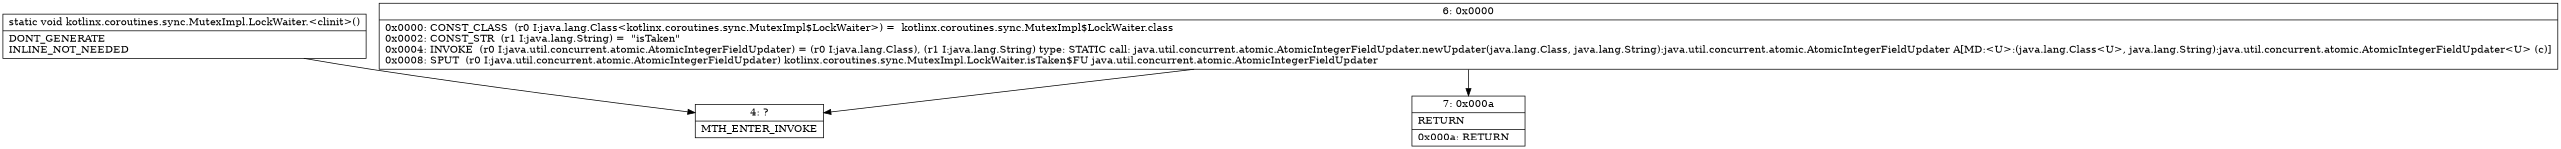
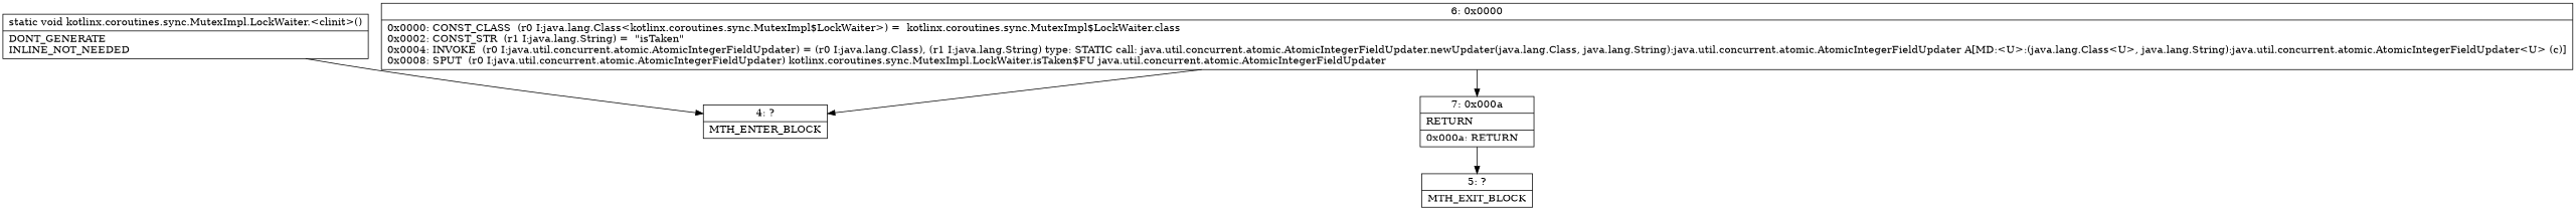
  digraph {
    node [shape=record]
-   n1 [label="{4\:\ ?|MTH_ENTER_INVOKE\l}"]
+   n1 [label="{4\:\ ?|MTH_ENTER_BLOCK\l}"]
    n2 [label="{6\:\ 0x0000|0x0000: CONST_CLASS  (r0 I:java.lang.Class\<kotlinx.coroutines.sync.MutexImpl$LockWaiter\>) =  kotlinx.coroutines.sync.MutexImpl$LockWaiter.class \l0x0002: CONST_STR  (r1 I:java.lang.String) =  \"isTaken\" \l0x0004: INVOKE  (r0 I:java.util.concurrent.atomic.AtomicIntegerFieldUpdater) = (r0 I:java.lang.Class), (r1 I:java.lang.String) type: STATIC call: java.util.concurrent.atomic.AtomicIntegerFieldUpdater.newUpdater(java.lang.Class, java.lang.String):java.util.concurrent.atomic.AtomicIntegerFieldUpdater A[MD:\<U\>:(java.lang.Class\<U\>, java.lang.String):java.util.concurrent.atomic.AtomicIntegerFieldUpdater\<U\> (c)]\l0x0008: SPUT  (r0 I:java.util.concurrent.atomic.AtomicIntegerFieldUpdater) kotlinx.coroutines.sync.MutexImpl.LockWaiter.isTaken$FU java.util.concurrent.atomic.AtomicIntegerFieldUpdater \l}"]
    n3 [label="{7\:\ 0x000a|RETURN\l|0x000a: RETURN   \l}"]
+   n4 [label="{5\:\ ?|MTH_EXIT_BLOCK\l}"]
    n5 [label="{static void kotlinx.coroutines.sync.MutexImpl.LockWaiter.\<clinit\>()  | DONT_GENERATE\lINLINE_NOT_NEEDED\l}"]
    n2 -> n1
    n2 -> n3
+   n3 -> n4
    n5 -> n1
  }
